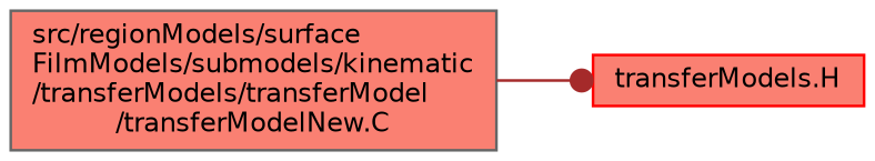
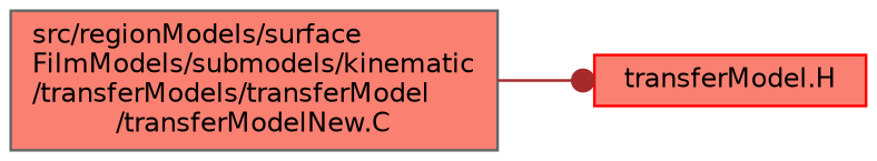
  digraph {
    rankdir=LR
    node [fillcolor=salmon fontname=Helvetica fontsize=10 shape=box style=filled]
    n1 [color=gray40 fontcolor=black height=0.2 label="src/regionModels/surface\lFilmModels/submodels/kinematic\l/transferModels/transferModel\l/transferModelNew.C" width=0.4]
-   n2 [color=red height=0.2 label="transferModels.H" width=0.4]
+   n2 [color=red height=0.2 label="transferModel.H" width=0.4]
    n1 -> n2 [color=brown fontname=Helvetica fontsize=10 labelfontname=Helvetica labelfontsize=10 style=solid arrowhead=dot]
  }
